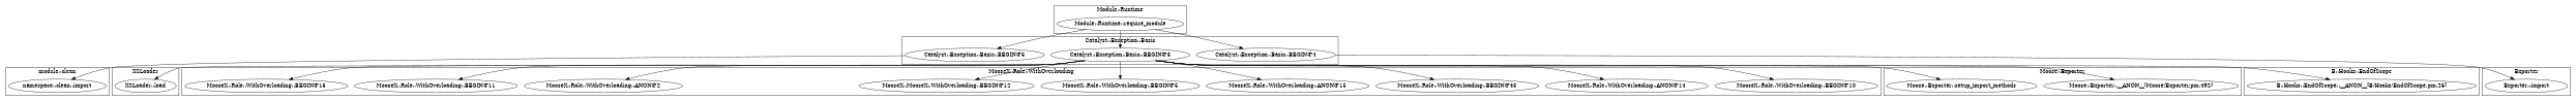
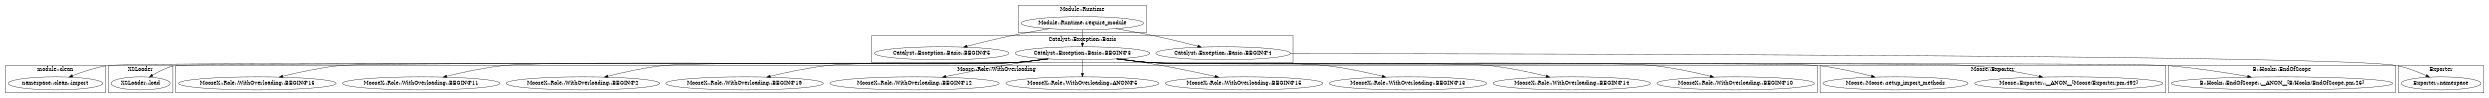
  digraph {
    "XSLoader::load"
    "namespace::clean::import"
    "MooseX::Role::WithOverloading::BEGIN@10"
-   "MooseX::Role::WithOverloading::BEGIN@14" [label="MooseX::Role::WithOverloading::ANON@14"]
-   "MooseX::Role::WithOverloading::BEGIN@13" [label="MooseX::Role::WithOverloading::BEGIN@43"]
-   "MooseX::Role::WithOverloading::BEGIN@15" [label="MooseX::Role::WithOverloading::ANON@15"]
-   "MooseX::Role::WithOverloading::BEGIN@5"
-   "MooseX::Role::WithOverloading::BEGIN@12" [label="MooseX::MooseX::WithOverloading::BEGIN@12"]
-   "MooseX::Role::WithOverloading::BEGIN@2" [label="MooseX::Role::WithOverloading::ANON@2"]
+   "MooseX::Role::WithOverloading::BEGIN@14"
+   "MooseX::Role::WithOverloading::BEGIN@13"
+   "MooseX::Role::WithOverloading::BEGIN@15"
+   "MooseX::Role::WithOverloading::BEGIN@5" [label="MooseX::Role::WithOverloading::ANON@5"]
+   "MooseX::Role::WithOverloading::BEGIN@12"
+   "MooseX::Role::WithOverloading::BEGIN@19"
+   "MooseX::Role::WithOverloading::BEGIN@2"
    "MooseX::Role::WithOverloading::BEGIN@11"
    "MooseX::Role::WithOverloading::BEGIN@16"
    "Module::Runtime::require_module"
    "Catalyst::Exception::Basic::BEGIN@5"
    "Catalyst::Exception::Basic::BEGIN@3"
    "Catalyst::Exception::Basic::BEGIN@4"
-   "Exporter::import"
+   "Exporter::import" [label="Exporter::namespace"]
    "Moose::Exporter::__ANON__[Moose/Exporter.pm:492]"
-   "Moose::Exporter::setup_import_methods"
+   "Moose::Exporter::setup_import_methods" [label="Moose::Moose::setup_import_methods"]
    "B::Hooks::EndOfScope::__ANON__[B/Hooks/EndOfScope.pm:26]"
    subgraph cluster_1 {
      label=XSLoader
      "XSLoader::load"
    }
    subgraph cluster_2 {
      label="module::clean"
      "namespace::clean::import"
    }
    subgraph cluster_3 {
-     label="MooseX::Role::WithOverloading"
+     label="Moose::Role::WithOverloading"
      "MooseX::Role::WithOverloading::BEGIN@10"
      "MooseX::Role::WithOverloading::BEGIN@14"
      "MooseX::Role::WithOverloading::BEGIN@13"
      "MooseX::Role::WithOverloading::BEGIN@15"
      "MooseX::Role::WithOverloading::BEGIN@5"
      "MooseX::Role::WithOverloading::BEGIN@12"
+     "MooseX::Role::WithOverloading::BEGIN@19"
      "MooseX::Role::WithOverloading::BEGIN@2"
      "MooseX::Role::WithOverloading::BEGIN@11"
      "MooseX::Role::WithOverloading::BEGIN@16"
    }
    subgraph cluster_4 {
      label="Module::Runtime"
      "Module::Runtime::require_module"
    }
    subgraph cluster_5 {
      label="Catalyst::Exception::Basic"
      "Catalyst::Exception::Basic::BEGIN@5"
      "Catalyst::Exception::Basic::BEGIN@3"
      "Catalyst::Exception::Basic::BEGIN@4"
    }
    subgraph cluster_6 {
      label=Exporter
      "Exporter::import"
    }
    subgraph cluster_7 {
      label="Moose::Exporter"
      "Moose::Exporter::__ANON__[Moose/Exporter.pm:492]"
      "Moose::Exporter::setup_import_methods"
    }
    subgraph cluster_8 {
      label="B::Hooks::EndOfScope"
      "B::Hooks::EndOfScope::__ANON__[B/Hooks/EndOfScope.pm:26]"
    }
    "Module::Runtime::require_module" -> "Catalyst::Exception::Basic::BEGIN@5"
    "Module::Runtime::require_module" -> "Catalyst::Exception::Basic::BEGIN@3"
    "Module::Runtime::require_module" -> "Catalyst::Exception::Basic::BEGIN@4"
-   "Catalyst::Exception::Basic::BEGIN@5" -> "namespace::clean::import"
+   "Catalyst::Exception::Basic::BEGIN@3" -> "namespace::clean::import"
    "Catalyst::Exception::Basic::BEGIN@3" -> "XSLoader::load"
    "Catalyst::Exception::Basic::BEGIN@3" -> "MooseX::Role::WithOverloading::BEGIN@10"
    "Catalyst::Exception::Basic::BEGIN@3" -> "MooseX::Role::WithOverloading::BEGIN@14"
    "Catalyst::Exception::Basic::BEGIN@3" -> "MooseX::Role::WithOverloading::BEGIN@13"
    "Catalyst::Exception::Basic::BEGIN@3" -> "MooseX::Role::WithOverloading::BEGIN@15"
    "Catalyst::Exception::Basic::BEGIN@3" -> "MooseX::Role::WithOverloading::BEGIN@5"
    "Catalyst::Exception::Basic::BEGIN@3" -> "MooseX::Role::WithOverloading::BEGIN@12"
+   "Catalyst::Exception::Basic::BEGIN@3" -> "MooseX::Role::WithOverloading::BEGIN@19"
    "Catalyst::Exception::Basic::BEGIN@3" -> "MooseX::Role::WithOverloading::BEGIN@2"
    "Catalyst::Exception::Basic::BEGIN@3" -> "MooseX::Role::WithOverloading::BEGIN@11"
    "Catalyst::Exception::Basic::BEGIN@3" -> "MooseX::Role::WithOverloading::BEGIN@16"
    "Catalyst::Exception::Basic::BEGIN@3" -> "Moose::Exporter::__ANON__[Moose/Exporter.pm:492]"
    "Catalyst::Exception::Basic::BEGIN@3" -> "Moose::Exporter::setup_import_methods"
    "Catalyst::Exception::Basic::BEGIN@3" -> "B::Hooks::EndOfScope::__ANON__[B/Hooks/EndOfScope.pm:26]"
    "Catalyst::Exception::Basic::BEGIN@4" -> "Exporter::import"
  }
